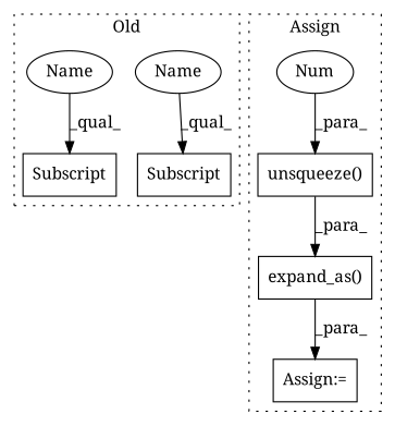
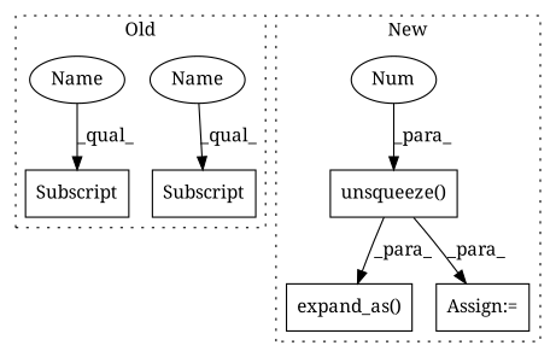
  digraph {
    fontname="Noto Serif"
    node [a=63 fontname="Noto Serif" l=11 shape=box]
    edge [fontname="Noto Serif"]
    n1 [l="30,0" label=Subscript s="2826,0"]
    n2 [l="29,0" label=Subscript s="2582,0"]
    n3 [a=87 label=Name s=2582 shape=ellipse]
    n4 [a=87 label=Name s=2826 shape=ellipse]
    n5 [a=75 l="36,1" label="expand_as()" s="4280,4325"]
    n6 [a=75 l="23,1" label="unsqueeze()" s="4280,4304"]
    n7 [a=76 l=1 label=Num s=4303 shape=ellipse]
    n8 [a=68 l=3 label="Assign:=" s=4852]
    subgraph cluster_1 {
      label=Old
      style=dotted
      n1
      n2
      n3
      n4
    }
    subgraph cluster_2 {
-     label=Assign
+     label=New
      style=dotted
      n5
      n6
      n7
      n8
    }
    n3 -> n2 [label=_qual_]
    n4 -> n1 [label=_qual_]
-   n5 -> n8 [label=_para_]
+   n6 -> n8 [label=_para_]
    n6 -> n5 [label=_para_]
    n7 -> n6 [label=_para_]
  }
